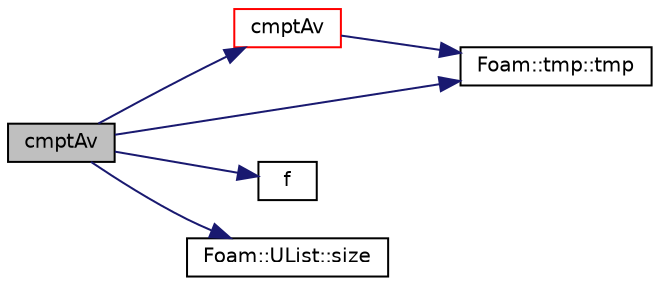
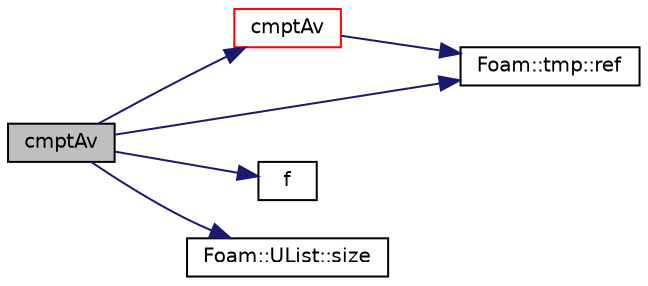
  digraph {
    rankdir=LR
    node [color=black fontname=Helvetica fontsize=10 shape=record]
    edge [color=midnightblue fontname=Helvetica fontsize=10 labelfontname=Helvetica labelfontsize=10 style=solid]
    n1 [fillcolor=grey75 fontcolor=black height=0.2 label=cmptAv style=filled width=0.4]
    n2 [color=red height=0.2 label=cmptAv width=0.4]
-   n3 [height=0.2 label="Foam::tmp::tmp" width=0.4]
+   n3 [height=0.2 label="Foam::tmp::ref" width=0.4]
    n4 [height=0.2 label=f width=0.4]
    n5 [height=0.2 label="Foam::UList::size" width=0.4]
    n1 -> n2
    n1 -> n3
    n1 -> n4
    n1 -> n5
    n2 -> n3
  }
